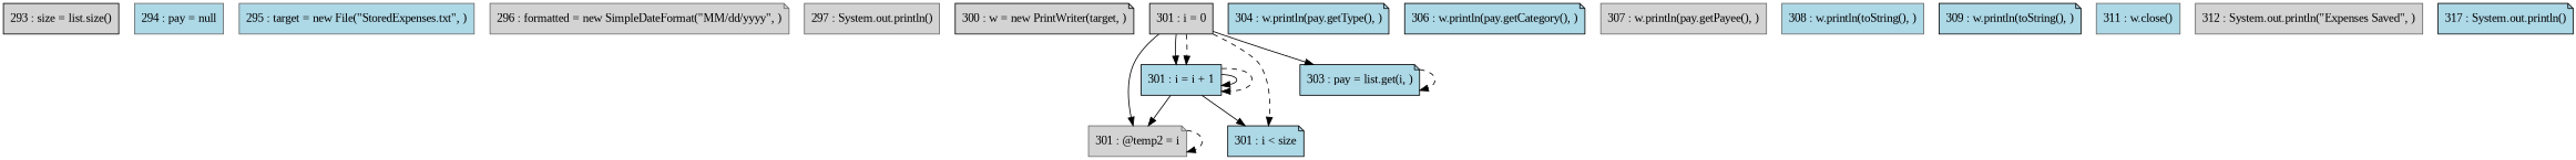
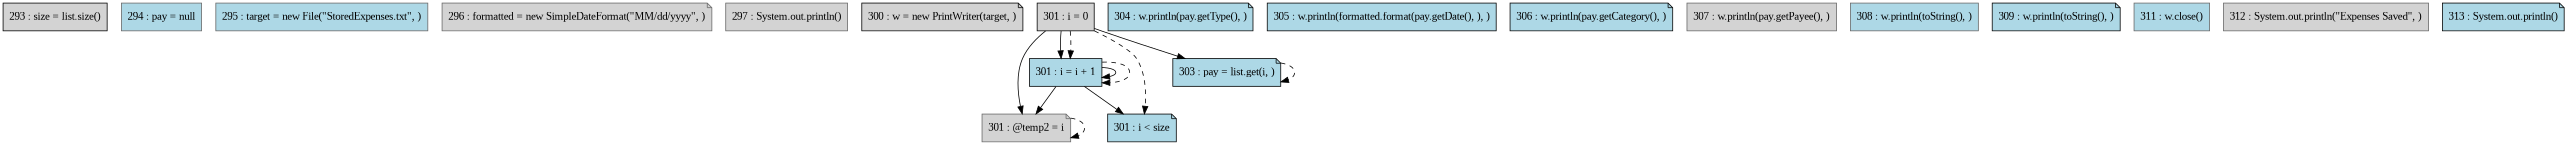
  digraph {
    fontname="Liberation Serif"
    node [color=black fillcolor=lightblue fontname="Liberation Serif" shape=box style=filled]
    edge [fontname="Liberation Serif"]
    "293 : size = list.size()" [fillcolor=lightgrey]
    "294 : pay = null" [color=gray40]
    "295 : target = new File(\"StoredExpenses.txt\", )" [color=gray40]
    "296 : formatted = new SimpleDateFormat(\"MM/dd/yyyy\", )" [color=gray40 fillcolor=lightgrey shape=note]
    "297 : System.out.println()" [color=gray40 fillcolor=lightgrey]
    "300 : w = new PrintWriter(target, )" [fillcolor=lightgrey shape=note]
    "301 : i = 0" [fillcolor=lightgrey]
    "301 : i = i + 1"
    "301 : @temp2 = i" [color=gray40 fillcolor=lightgrey shape=note]
    "301 : i < size" [shape=note]
    "303 : pay = list.get(i, )" [shape=note]
    "304 : w.println(pay.getType(), )" [shape=note]
+   "305 : w.println(formatted.format(pay.getDate(), ), )"
    "306 : w.println(pay.getCategory(), )" [shape=note]
    "307 : w.println(pay.getPayee(), )" [color=gray40 fillcolor=lightgrey]
    "308 : w.println(toString(), )" [color=gray40]
    "309 : w.println(toString(), )" [shape=note]
    "311 : w.close()" [color=gray40]
    "312 : System.out.println(\"Expenses Saved\", )" [color=gray40 fillcolor=lightgrey]
-   "313 : System.out.println()" [shape=note label="317 : System.out.println()"]
+   "313 : System.out.println()" [shape=note]
    "301 : i = 0" -> "301 : i = i + 1"
    "301 : i = 0" -> "301 : i = i + 1" [style=dashed]
    "301 : i = 0" -> "301 : @temp2 = i"
    "301 : i = 0" -> "301 : i < size" [style=dashed]
    "301 : i = 0" -> "303 : pay = list.get(i, )"
    "301 : i = i + 1" -> "301 : i = i + 1"
    "301 : i = i + 1" -> "301 : i = i + 1" [style=dashed]
    "301 : i = i + 1" -> "301 : @temp2 = i"
    "301 : i = i + 1" -> "301 : i < size"
    "301 : @temp2 = i" -> "301 : @temp2 = i" [style=dashed]
    "303 : pay = list.get(i, )" -> "303 : pay = list.get(i, )" [style=dashed]
  }
